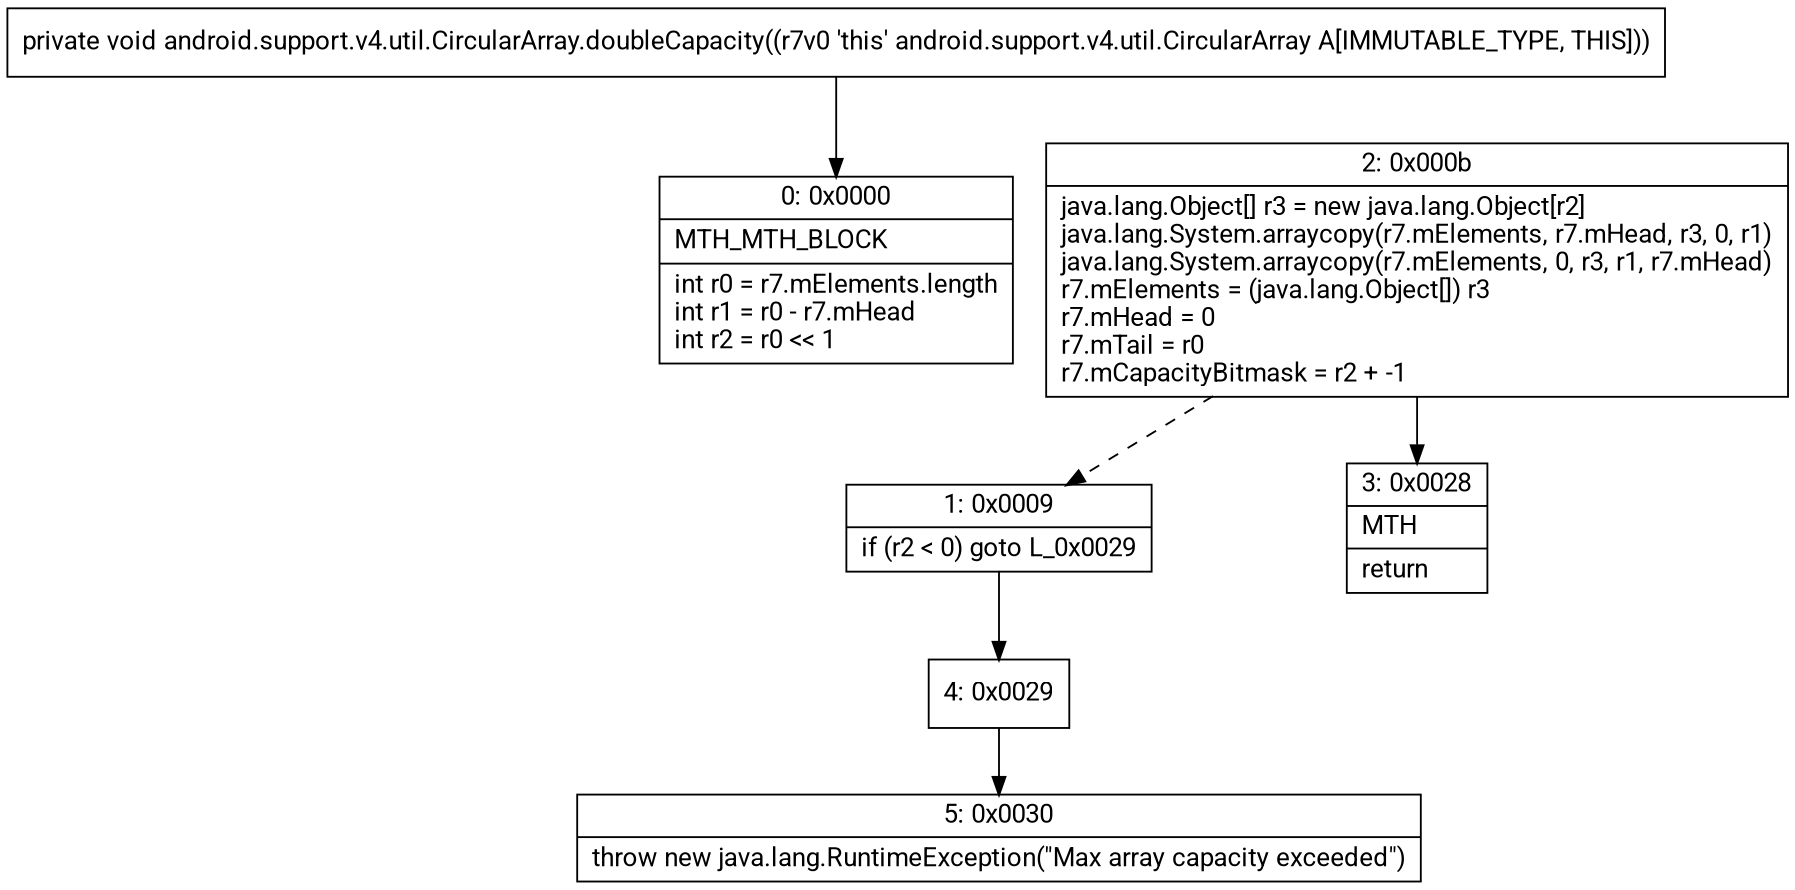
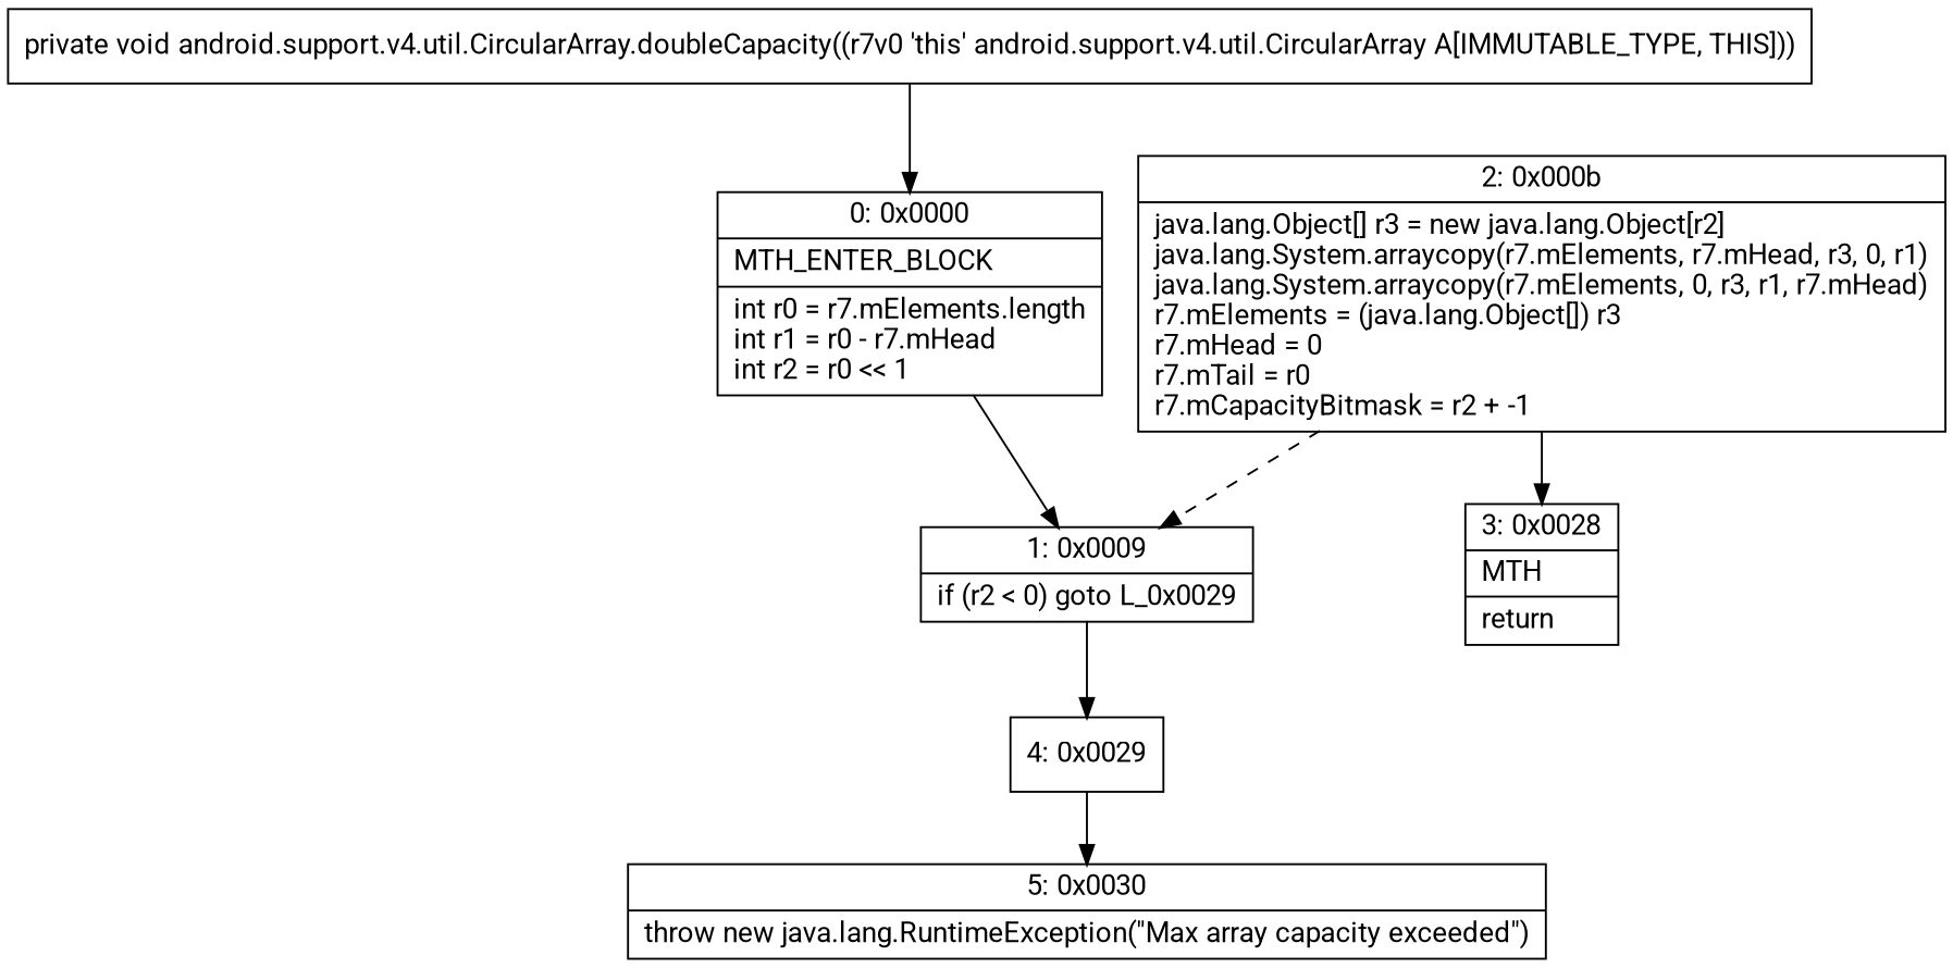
  digraph {
    fontname=Roboto
    node [fontname=Roboto shape=record]
    edge [fontname=Roboto]
-   n1 [label="{0\:\ 0x0000|MTH_MTH_BLOCK\l|int r0 = r7.mElements.length\lint r1 = r0 \- r7.mHead\lint r2 = r0 \<\< 1\l}"]
+   n1 [label="{0\:\ 0x0000|MTH_ENTER_BLOCK\l|int r0 = r7.mElements.length\lint r1 = r0 \- r7.mHead\lint r2 = r0 \<\< 1\l}"]
    n2 [label="{1\:\ 0x0009|if (r2 \< 0) goto L_0x0029\l}"]
    n3 [label="{4\:\ 0x0029}"]
    n4 [label="{2\:\ 0x000b|java.lang.Object[] r3 = new java.lang.Object[r2]\ljava.lang.System.arraycopy(r7.mElements, r7.mHead, r3, 0, r1)\ljava.lang.System.arraycopy(r7.mElements, 0, r3, r1, r7.mHead)\lr7.mElements = (java.lang.Object[]) r3\lr7.mHead = 0\lr7.mTail = r0\lr7.mCapacityBitmask = r2 + \-1\l}"]
    n5 [label="{3\:\ 0x0028|MTH\l|return\l}"]
    n6 [label="{5\:\ 0x0030|throw new java.lang.RuntimeException(\"Max array capacity exceeded\")\l}"]
    n7 [label="{private void android.support.v4.util.CircularArray.doubleCapacity((r7v0 'this' android.support.v4.util.CircularArray A[IMMUTABLE_TYPE, THIS])) }"]
+   n1 -> n2
    n2 -> n3
    n3 -> n6
    n4 -> n2 [style=dashed]
    n4 -> n5
    n7 -> n1
  }
